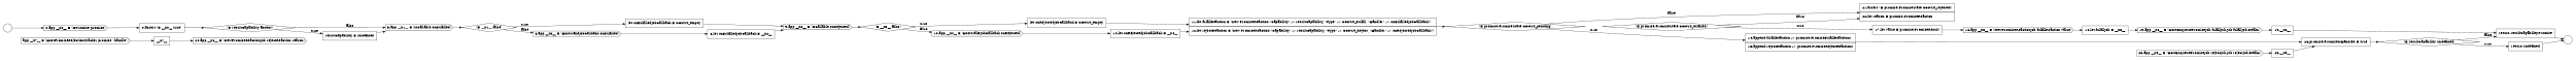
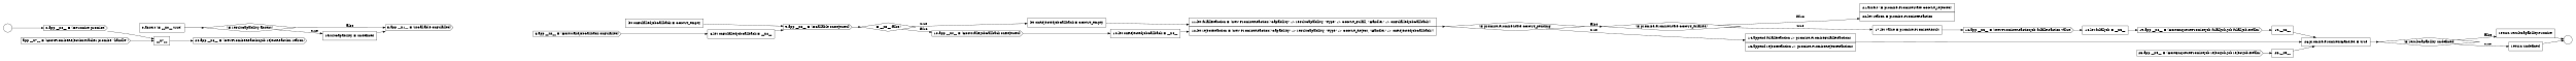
  digraph {
    rankdir=LR
    node [color=black fillcolor=white shape=none style=filled]
    edge [color=black]
    n1 [label=<<font color="black">     <table border="0" cellborder="1" cellspacing="0" cellpadding="10">       <tr><td align="left">let onFulfilledJobCallback = CONST_empty</td></tr>     </table>   </font>> margin=0]
    n2 [label=<<font color="black">9:app __x3__ = (IsCallable onRejected)</font>> shape=cds]
    n3 [label=<<font color="black">(= __x3__ false)</font>> shape=diamond]
    n4 [label=<<font color="black">25:app __x9__ = (HostEnqueuePromiseJob rejectJob.Job rejectJob.Realm)</font>> shape=cds]
    n5 [label=<<font color="black">     <table border="0" cellborder="1" cellspacing="0" cellpadding="10">       <tr><td align="left">25:__x9__</td></tr>     </table>   </font>> margin=0]
-   n6 [label=<<font color="black">(= __x1__ false)</font>> shape=diamond]
    n7 [label=<<font color="black">6:app __x2__ = (HostMakeJobCallback onFulfilled)</font>> shape=cds]
    n8 [label=<<font color="black">     <table border="0" cellborder="1" cellspacing="0" cellpadding="10">       <tr><td align="left">6:let onFulfilledJobCallback = __x2__</td></tr>     </table>   </font>> margin=0]
    n9 [label=<<font color="black">     <table border="0" cellborder="1" cellspacing="0" cellpadding="10">       <tr><td align="left">19:__x6__</td></tr>     </table>   </font>> margin=0]
    n10 [label=<<font color="black">     <table border="0" cellborder="1" cellspacing="0" cellpadding="10">       <tr><td align="left">26:promise.PromiseIsHandled = true</td></tr>     </table>   </font>> margin=0]
    n11 [label=<<font color="black">(= resultCapability undefined)</font>> shape=diamond]
    n12 [label=<<font color="black">     <table border="0" cellborder="1" cellspacing="0" cellpadding="10">       <tr><td align="left">let onRejectedJobCallback = CONST_empty</td></tr>     </table>   </font>> margin=0]
    n13 [label=<<font color="black">10:app __x4__ = (HostMakeJobCallback onRejected)</font>> shape=cds]
    n14 [label=<<font color="black">     <table border="0" cellborder="1" cellspacing="0" cellpadding="10">       <tr><td align="left">return undefined</td></tr>     </table>   </font>> margin=0]
    n15 [label=<<font color="black">     <table border="0" cellborder="1" cellspacing="0" cellpadding="10">       <tr><td align="left">return resultCapability.Promise</td></tr>     </table>   </font>> margin=0]
    n16 [label=" " shape=circle]
    n17 [label=<<font color="black">0:app __x0__ = (IsPromise promise)</font>> shape=cds]
    n18 [label=<<font color="black">     <table border="0" cellborder="1" cellspacing="0" cellpadding="10">       <tr><td align="left">0:assert (= __x0__ true)</td></tr>     </table>   </font>> margin=0]
    n19 [label=<<font color="black">(= resultCapability absent)</font>> shape=diamond]
    n20 [label=<<font color="black">     <table border="0" cellborder="1" cellspacing="0" cellpadding="10">       <tr><td align="left">11:let fulfillReaction = (new PromiseReaction(&quot;Capability&quot; -&gt; resultCapability, &quot;Type&quot; -&gt; CONST_Fulfill, &quot;Handler&quot; -&gt; onFulfilledJobCallback))</td></tr>       <tr><td align="left">12:let rejectReaction = (new PromiseReaction(&quot;Capability&quot; -&gt; resultCapability, &quot;Type&quot; -&gt; CONST_Reject, &quot;Handler&quot; -&gt; onRejectedJobCallback))</td></tr>     </table>   </font>> margin=0]
    n21 [label=<<font color="black">     <table border="0" cellborder="1" cellspacing="0" cellpadding="10">       <tr><td align="left">10:let onRejectedJobCallback = __x4__</td></tr>     </table>   </font>> margin=0]
    n22 [label=<<font color="black">app __x7__ = (HostPromiseRejectionTracker promise &quot;handle&quot;)</font>> shape=cds]
    n23 [label=<<font color="black">     <table border="0" cellborder="1" cellspacing="0" cellpadding="10">       <tr><td align="left">__x7__</td></tr>     </table>   </font>> margin=0]
    n24 [label=<<font color="black">24:app __x8__ = (NewPromiseReactionJob rejectReaction reason)</font>> shape=cds]
    n25 [label=<<font color="black">     <table border="0" cellborder="1" cellspacing="0" cellpadding="10">       <tr><td align="left">resultCapability = undefined</td></tr>     </table>   </font>> margin=0]
    n26 [label=<<font color="black">5:app __x1__ = (IsCallable onFulfilled)</font>> shape=cds]
    n27 [label=<<font color="black">     <table border="0" cellborder="1" cellspacing="0" cellpadding="10">       <tr><td align="left">21:assert (= promise.PromiseState CONST_rejected)</td></tr>       <tr><td align="left">22:let reason = promise.PromiseReaction</td></tr>     </table>   </font>> margin=0]
    n28 [label=<<font color="black">(= promise.PromiseState CONST_pending)</font>> shape=diamond]
    n29 [label=<<font color="black">(= promise.PromiseState CONST_fulfilled)</font>> shape=diamond]
    n30 [label=<<font color="black">     <table border="0" cellborder="1" cellspacing="0" cellpadding="10">       <tr><td align="left">14:append fulfillReaction -&gt; promise.PromiseFulfillReactions</td></tr>       <tr><td align="left">15:append rejectReaction -&gt; promise.PromiseRejectReactions</td></tr>     </table>   </font>> margin=0]
    n31 [label=<<font color="black">     <table border="0" cellborder="1" cellspacing="0" cellpadding="10">       <tr><td align="left">17:let value = promise.PromiseResult</td></tr>     </table>   </font>> margin=0]
    n32 [label=<<font color="black">18:app __x5__ = (NewPromiseReactionJob fulfillReaction value)</font>> shape=cds]
    n33 [label=<<font color="black">     <table border="0" cellborder="1" cellspacing="0" cellpadding="10">       <tr><td align="left">18:let fulfillJob = __x5__</td></tr>     </table>   </font>> margin=0]
    n34 [label=<<font color="black">19:app __x6__ = (HostEnqueuePromiseJob fulfillJob.Job fulfillJob.Realm)</font>> shape=cds]
    n35 [label=" " shape=circle]
    n1 -> n2
    n2 -> n3
    n3 -> n12 [label=<<font color="black">true</font>>]
    n3 -> n13 [label=<<font color="black">false</font>>]
    n4 -> n5
    n5 -> n10
-   n6 -> n1 [label=<<font color="black">true</font>>]
-   n6 -> n7 [label=<<font color="black">false</font>>]
    n7 -> n8
    n8 -> n2
-   n9 -> n15
+   n9 -> n10
    n10 -> n11
    n11 -> n14 [label=<<font color="black">true</font>>]
    n11 -> n15 [label=<<font color="black">false</font>>]
    n12 -> n20
    n13 -> n21
    n14 -> n16
    n15 -> n16
-   n17 -> n18
+   n17 -> n23
    n18 -> n19
    n19 -> n25 [label=<<font color="black">true</font>>]
    n19 -> n26 [label=<<font color="black">false</font>>]
    n20 -> n28
    n21 -> n20
    n22 -> n23
    n23 -> n24
    n25 -> n26
-   n26 -> n6
-   n28 -> n27 [label=<<font color="black">false</font>>]
+   n28 -> n29 [label=<<font color="black">false</font>>]
    n28 -> n30 [label=<<font color="black">true</font>>]
    n29 -> n27 [label=<<font color="black">false</font>>]
    n29 -> n31 [label=<<font color="black">true</font>>]
    n30 -> n10
    n31 -> n32
    n32 -> n33
    n33 -> n34
    n34 -> n9
    n35 -> n17
  }
